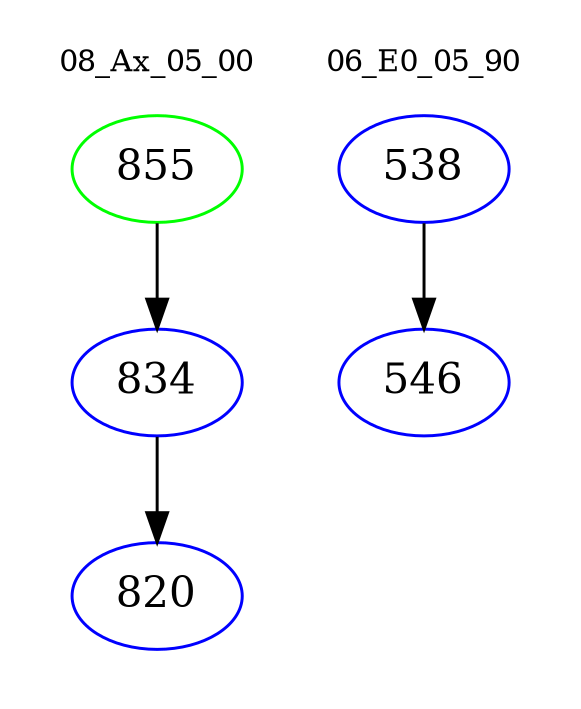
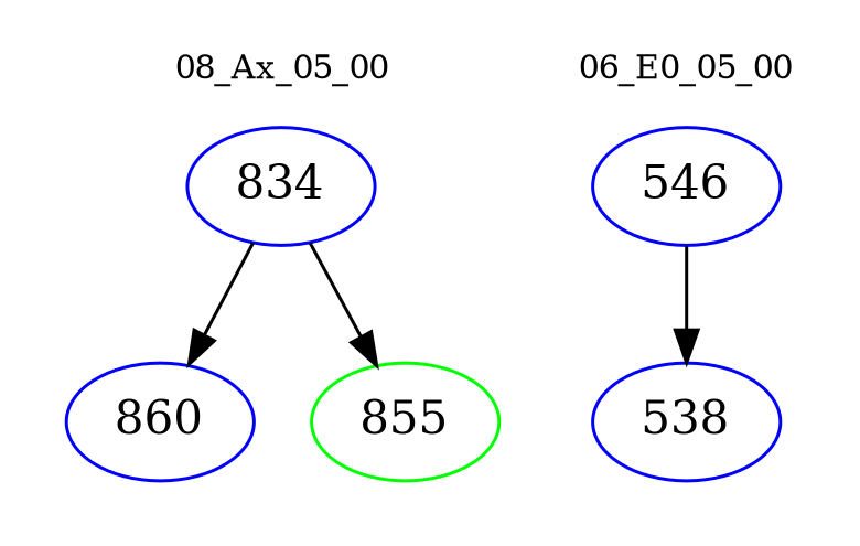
  digraph {
    node [color=blue]
    edge [color=black]
    n1 [label=834]
-   n2 [label=820]
+   n2 [label=860]
    n3 [color=green label=855]
    n4 [label=538]
    n5 [label=546]
    subgraph cluster_1 {
      color=white
      fontsize=10
      label="08_Ax_05_00"
      n1
      n2
      n3
    }
    subgraph cluster_2 {
      color=white
      fontsize=10
-     label="06_E0_05_90"
+     label="06_E0_05_00"
      n4
      n5
    }
    n1 -> n2
-   n3 -> n1
-   n4 -> n5
+   n1 -> n3
+   n5 -> n4
  }
